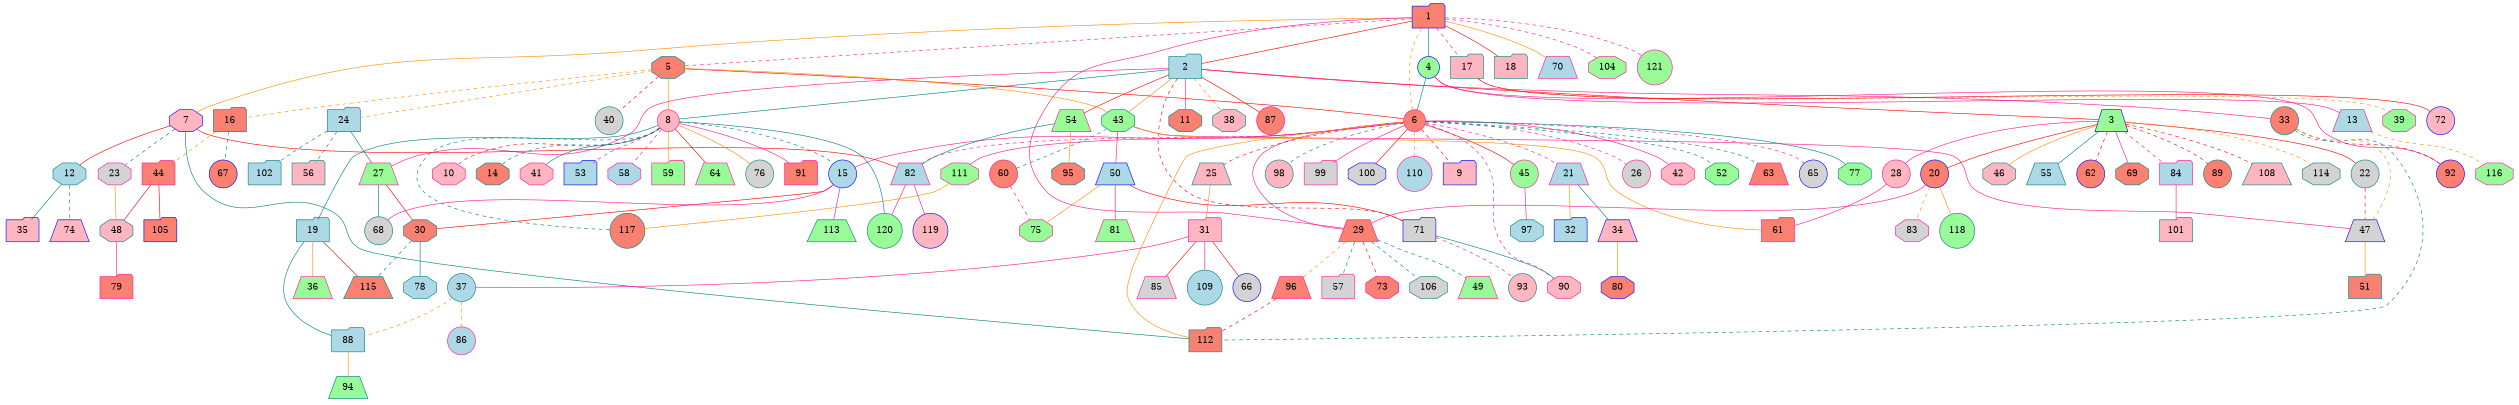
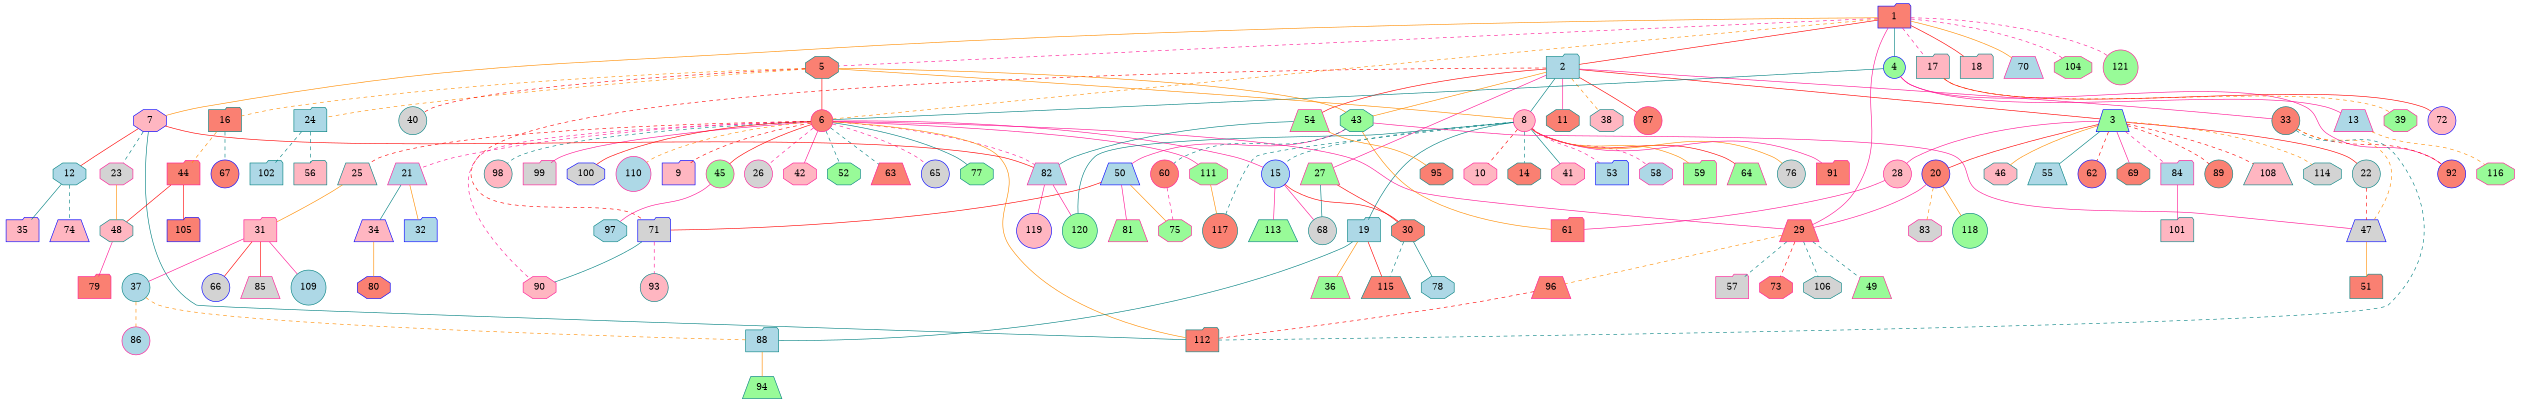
  graph {
    node [color=teal fillcolor=salmon shape=circle style=filled]
    edge [color=deeppink style=solid]
    1 [color=blue shape=folder]
    2 [fillcolor=lightblue shape=folder]
    4 [color=blue fillcolor=palegreen]
    5 [shape=octagon]
    6 [color=deeppink]
    7 [color=blue fillcolor=lightpink shape=octagon]
    17 [fillcolor=lightpink shape=folder]
    18 [fillcolor=lightpink shape=folder]
    29 [color=deeppink shape=trapezium]
    70 [color=deeppink fillcolor=lightblue shape=trapezium]
    104 [color=deeppink fillcolor=palegreen shape=octagon]
    121 [color=deeppink fillcolor=palegreen]
    3 [color=blue fillcolor=palegreen shape=trapezium]
    8 [color=deeppink fillcolor=lightpink]
    11 [shape=octagon]
    27 [color=deeppink fillcolor=palegreen shape=trapezium]
    33
    38 [fillcolor=lightpink shape=octagon]
    43 [fillcolor=palegreen shape=octagon]
    54 [color=deeppink fillcolor=palegreen shape=trapezium]
    71 [color=blue fillcolor=lightgrey shape=folder]
    87 [color=deeppink]
    13 [color=deeppink fillcolor=lightblue shape=trapezium]
    92 [color=blue]
    16 [shape=folder]
    24 [fillcolor=lightblue shape=folder]
    40 [fillcolor=lightgrey]
    9 [color=blue fillcolor=lightpink shape=folder]
    15 [color=blue fillcolor=lightblue]
    21 [color=deeppink fillcolor=lightblue shape=trapezium]
    25 [fillcolor=lightpink shape=trapezium]
    26 [color=deeppink fillcolor=lightgrey]
    42 [color=deeppink fillcolor=lightpink shape=octagon]
    45 [color=deeppink fillcolor=palegreen]
    52 [fillcolor=palegreen shape=octagon]
    63 [color=deeppink shape=trapezium]
    65 [color=blue fillcolor=lightgrey]
    77 [fillcolor=palegreen shape=octagon]
    82 [color=deeppink fillcolor=lightblue shape=trapezium]
    90 [color=deeppink fillcolor=lightpink shape=octagon]
    98 [fillcolor=lightpink]
    99 [color=deeppink fillcolor=lightgrey shape=folder]
    100 [color=blue fillcolor=lightgrey shape=octagon]
    110 [color=deeppink fillcolor=lightblue]
    111 [color=deeppink fillcolor=palegreen shape=octagon]
    112 [shape=folder]
    12 [fillcolor=lightblue shape=octagon]
    23 [color=deeppink fillcolor=lightgrey shape=octagon]
    39 [color=deeppink fillcolor=palegreen shape=octagon]
    72 [color=blue fillcolor=lightpink]
    49 [color=deeppink fillcolor=palegreen shape=trapezium]
    57 [color=deeppink fillcolor=lightgrey shape=folder]
    73 [color=deeppink shape=octagon]
    96 [color=deeppink shape=trapezium]
    106 [fillcolor=lightgrey shape=octagon]
    20 [color=blue]
    22 [fillcolor=lightgrey]
    28 [color=deeppink fillcolor=lightpink]
    46 [fillcolor=lightpink shape=octagon]
    55 [fillcolor=lightblue shape=trapezium]
    62 [color=blue]
    69 [shape=octagon]
    84 [color=deeppink fillcolor=lightblue shape=folder]
    89
    108 [fillcolor=lightpink shape=trapezium]
    114 [fillcolor=lightgrey shape=octagon]
    10 [color=deeppink fillcolor=lightpink shape=octagon]
    14 [shape=octagon]
    19 [fillcolor=lightblue shape=folder]
    41 [color=deeppink fillcolor=lightpink shape=octagon]
    53 [color=blue fillcolor=lightblue shape=folder]
    58 [color=deeppink fillcolor=lightblue shape=octagon]
    59 [color=deeppink fillcolor=palegreen shape=folder]
    64 [color=deeppink fillcolor=palegreen shape=trapezium]
    76 [fillcolor=lightgrey]
    91 [color=deeppink shape=folder]
    117
    120 [fillcolor=palegreen]
    30 [shape=octagon]
    68 [fillcolor=lightgrey]
    47 [color=blue fillcolor=lightgrey shape=trapezium]
    61 [color=deeppink shape=folder]
    50 [color=blue fillcolor=lightblue shape=trapezium]
    60 [color=deeppink]
    95 [shape=octagon]
    93 [fillcolor=lightpink]
    83 [color=deeppink fillcolor=lightgrey shape=octagon]
    118 [fillcolor=palegreen]
    101 [fillcolor=lightpink shape=folder]
    116 [color=deeppink fillcolor=palegreen shape=octagon]
    44 [color=deeppink shape=folder]
    67 [color=blue]
    56 [fillcolor=lightpink shape=folder]
    102 [fillcolor=lightblue shape=folder]
    113 [fillcolor=palegreen shape=trapezium]
    32 [color=blue fillcolor=lightblue shape=folder]
    34 [color=blue fillcolor=lightpink shape=trapezium]
    31 [color=deeppink fillcolor=lightpink shape=folder]
    97 [fillcolor=lightblue shape=octagon]
    119 [color=blue fillcolor=lightpink]
    35 [color=blue fillcolor=lightpink shape=folder]
    74 [color=blue fillcolor=lightpink shape=trapezium]
    48 [fillcolor=lightpink shape=octagon]
    36 [color=deeppink fillcolor=palegreen shape=trapezium]
    88 [fillcolor=lightblue shape=folder]
    115 [shape=trapezium]
    78 [fillcolor=lightblue shape=octagon]
    105 [color=blue shape=folder]
    94 [fillcolor=palegreen shape=trapezium]
    80 [color=blue shape=octagon]
    51 [shape=folder]
    79 [color=deeppink shape=folder]
    37 [fillcolor=lightblue]
    66 [color=blue fillcolor=lightgrey]
    85 [color=deeppink fillcolor=lightgrey shape=trapezium]
    109 [fillcolor=lightblue]
    86 [color=deeppink fillcolor=lightblue]
    75 [color=deeppink fillcolor=palegreen shape=octagon]
    81 [color=deeppink fillcolor=palegreen shape=trapezium]
    1 -- 2 [color=red]
    1 -- 4 [color=teal]
    1 -- 5 [style=dashed]
    1 -- 6 [color=darkorange style=dashed]
    1 -- 7 [color=darkorange]
    1 -- 17 [style=dashed]
    1 -- 18 [color=red]
    1 -- 29
    1 -- 70 [color=darkorange]
    1 -- 104 [style=dashed]
    1 -- 121 [style=dashed]
    2 -- 3 [color=red]
    2 -- 8 [color=teal]
    2 -- 11
    2 -- 27
    2 -- 33
    2 -- 38 [color=darkorange style=dashed]
    2 -- 43 [color=darkorange]
    2 -- 54 [color=red]
    2 -- 71 [color=red style=dashed]
    2 -- 87 [color=red]
    4 -- 6 [color=teal]
    4 -- 13
    4 -- 92
    5 -- 6 [color=red]
    5 -- 8 [color=darkorange]
    5 -- 43 [color=darkorange]
    5 -- 16 [color=darkorange style=dashed]
    5 -- 24 [color=darkorange style=dashed]
    5 -- 40 [color=red style=dashed]
    6 -- 29
    6 -- 9 [color=red style=dashed]
    6 -- 15
    6 -- 21 [style=dashed]
    6 -- 25 [color=red style=dashed]
    6 -- 26 [style=dashed]
    6 -- 42
    6 -- 45 [color=red]
    6 -- 52 [color=teal style=dashed]
    6 -- 63 [color=teal style=dashed]
    6 -- 65 [style=dashed]
    6 -- 77 [color=teal]
    6 -- 82 [style=dashed]
    6 -- 90 [style=dashed]
    6 -- 98 [color=teal style=dashed]
    6 -- 99
    6 -- 100 [color=red]
    6 -- 110 [color=darkorange style=dashed]
    6 -- 111
    6 -- 112 [color=darkorange]
    7 -- 82 [color=red]
    7 -- 112 [color=teal]
    7 -- 12 [color=red]
    7 -- 23 [color=teal style=dashed]
    17 -- 39 [color=darkorange style=dashed]
    17 -- 72 [color=red]
    29 -- 49 [color=teal style=dashed]
    29 -- 57 [color=teal style=dashed]
    29 -- 73 [color=red style=dashed]
    29 -- 96 [color=darkorange style=dashed]
    29 -- 106 [color=teal style=dashed]
    3 -- 20 [color=red]
    3 -- 22 [color=red]
    3 -- 28
    3 -- 46 [color=darkorange]
    3 -- 55 [color=teal]
    3 -- 62 [color=red style=dashed]
    3 -- 69
    3 -- 84 [style=dashed]
    3 -- 89 [color=red style=dashed]
    3 -- 108 [color=red style=dashed]
    3 -- 114 [color=darkorange style=dashed]
    8 -- 15 [color=teal style=dashed]
    8 -- 10 [color=red style=dashed]
    8 -- 14 [color=teal style=dashed]
    8 -- 19 [color=teal]
    8 -- 41 [color=teal]
    8 -- 53 [style=dashed]
    8 -- 58 [style=dashed]
    8 -- 59 [color=darkorange]
    8 -- 64 [color=red]
    8 -- 76 [color=darkorange]
    8 -- 91
    8 -- 117 [color=teal style=dashed]
    8 -- 120 [color=teal]
    27 -- 30 [color=red]
    27 -- 68 [color=teal]
    33 -- 92 [color=red style=dashed]
    33 -- 112 [color=teal style=dashed]
    33 -- 47 [color=darkorange style=dashed]
    43 -- 47
    43 -- 61 [color=darkorange]
    43 -- 50
    43 -- 60 [color=teal style=dashed]
    54 -- 82 [color=teal]
    54 -- 95 [color=darkorange]
    71 -- 90 [color=teal]
    71 -- 93 [style=dashed]
    13 -- 116 [color=darkorange style=dashed]
    16 -- 44 [color=darkorange style=dashed]
    16 -- 67 [color=teal style=dashed]
-   24 -- 27 [color=teal]
    24 -- 56 [color=teal style=dashed]
    24 -- 102 [color=teal style=dashed]
    15 -- 30 [color=red]
    15 -- 68
    15 -- 113
    21 -- 32 [color=darkorange]
    21 -- 34 [color=teal]
    25 -- 31 [color=darkorange]
    45 -- 97
    82 -- 120
    82 -- 119
    111 -- 117 [color=darkorange]
    12 -- 35 [color=teal]
    12 -- 74 [color=teal style=dashed]
    23 -- 48 [color=darkorange]
    96 -- 112 [color=red style=dashed]
    20 -- 29
    20 -- 83 [color=darkorange style=dashed]
    20 -- 118 [color=darkorange]
    22 -- 47 [color=red style=dashed]
    28 -- 61
    84 -- 101
    19 -- 36 [color=darkorange]
    19 -- 88 [color=teal]
    19 -- 115 [color=red]
    30 -- 115 [color=teal style=dashed]
    30 -- 78 [color=teal]
    47 -- 51 [color=darkorange]
    50 -- 71 [color=red]
    50 -- 75 [color=darkorange]
    50 -- 81
    60 -- 75 [style=dashed]
    44 -- 48 [color=red]
    44 -- 105 [color=red]
    34 -- 80 [color=darkorange]
    31 -- 37
    31 -- 66 [color=red]
    31 -- 85 [color=red]
    31 -- 109
    48 -- 79
    88 -- 94 [color=darkorange]
    37 -- 88 [color=darkorange style=dashed]
    37 -- 86 [color=darkorange style=dashed]
  }
